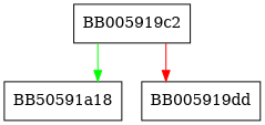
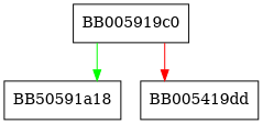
  digraph {
    splines=ortho
    node [shape=box]
    n1 [label=BB50591a18]
-   BB005919c0 [label=BB005919c2]
-   BB005919dd
+   BB005919c0
+   BB005919dd [label=BB005419dd]
    BB005919c0 -> n1 [color=green]
    BB005919c0 -> BB005919dd [color=red]
  }
